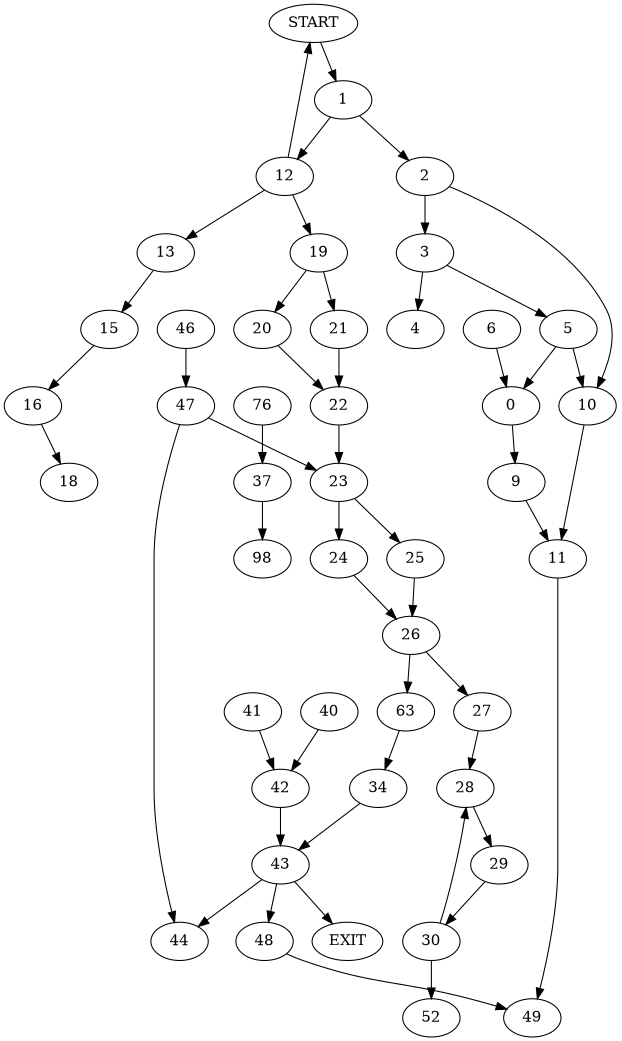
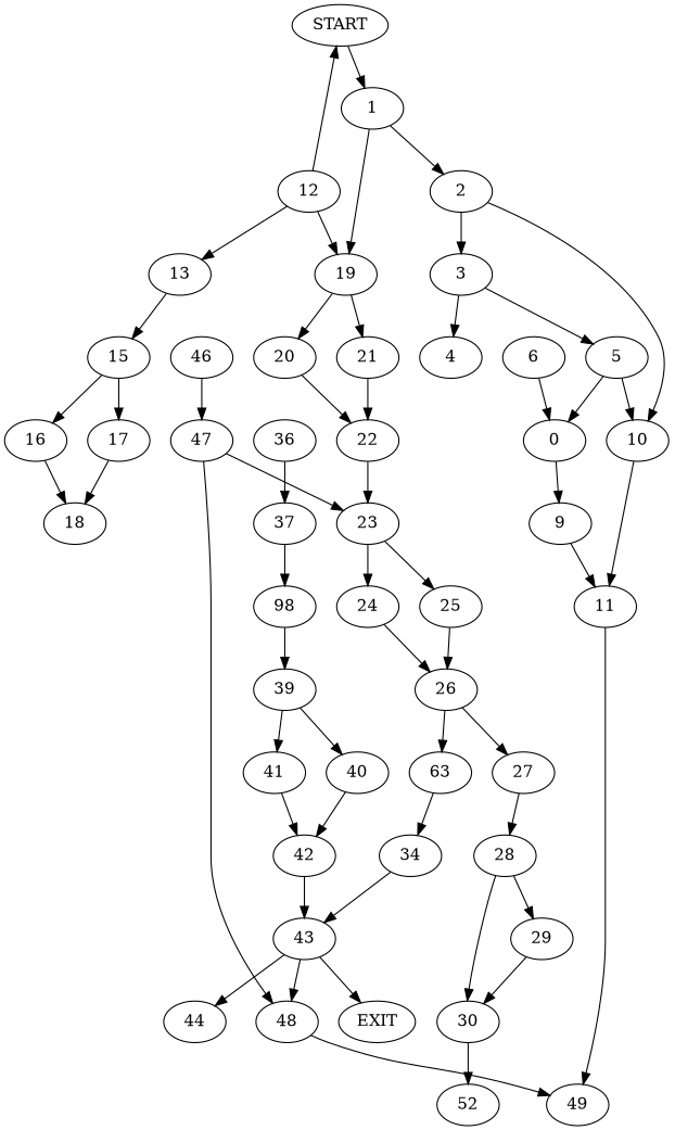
  digraph {
    n1 [label=START]
    1
    12
    2
    13
    19
    3
    10
    4
    5
    11
    n12 [label=0]
    6
    9
    49
    15
    20
    21
    16
+   17
    18
    22
    23
    24
    25
    26
    27
    n28 [label=63]
    28
    34
    29
    30
    n33 [label=52]
    43
    44
    48
    n37 [label=EXIT]
-   36 [label=76]
+   36
    37
    n40 [label=98]
+   39
    40
    41
    42
    46
    47
    n1 -> 1
-   1 -> 12
+   1 -> 19
    1 -> 2
    12 -> n1
    12 -> 13
    12 -> 19
    2 -> 3
    2 -> 10
    13 -> 15
    19 -> 20
    19 -> 21
    3 -> 4
    3 -> 5
    10 -> 11
    5 -> 10
    5 -> n12
    11 -> 49
    n12 -> 9
    6 -> n12
    9 -> 11
    15 -> 16
+   15 -> 17
    20 -> 22
    21 -> 22
    16 -> 18
+   17 -> 18
    22 -> 23
    23 -> 24
    23 -> 25
    24 -> 26
    25 -> 26
    26 -> 27
    26 -> n28
    27 -> 28
    n28 -> 34
    28 -> 29
-   30 -> 28
+   28 -> 30
    34 -> 43
    29 -> 30
    30 -> n33
    43 -> 44
    43 -> 48 [tailport=s2]
    43 -> n37
    48 -> 49
    36 -> 37
    37 -> n40
+   n40 -> 39
+   39 -> 40
+   39 -> 41
    40 -> 42
    41 -> 42
    42 -> 43
    46 -> 47
    47 -> 23
-   47 -> 44
+   47 -> 48
  }
